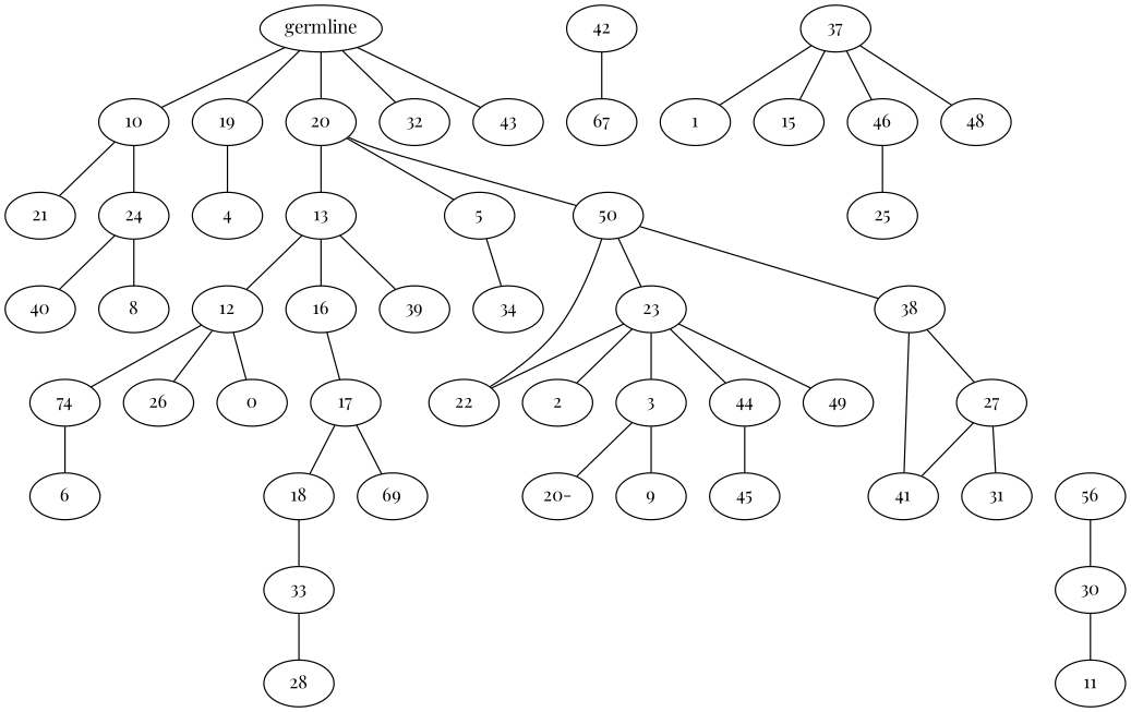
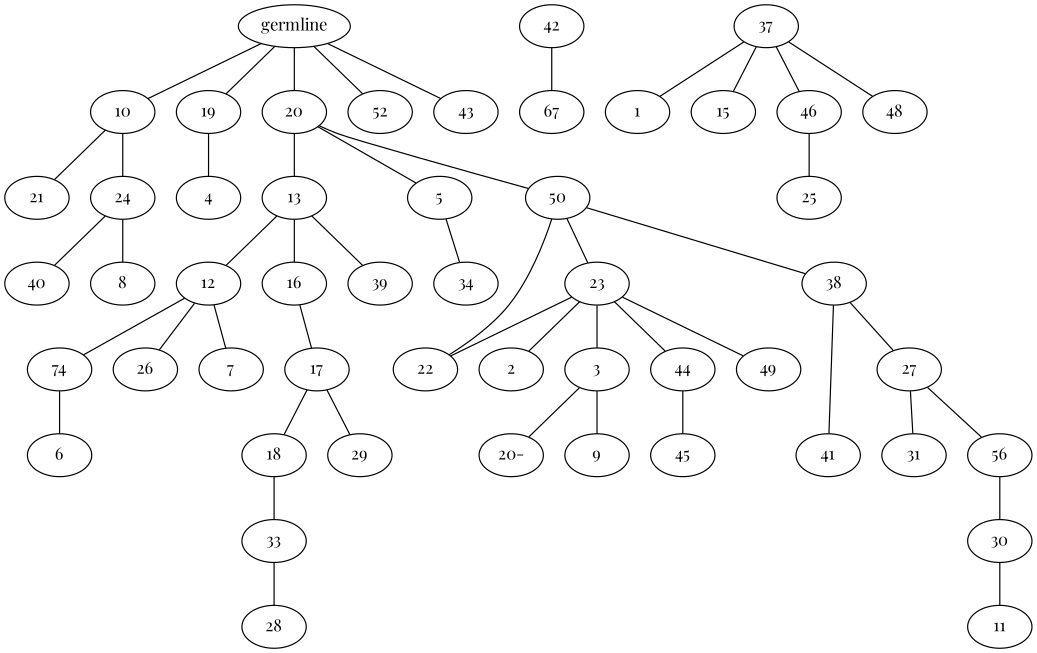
  graph {
    fontname="Playfair Display"
    node [fontname="Playfair Display"]
    edge [fontname="Playfair Display"]
    n1 [label=germline]
    n2 [label=10]
    n3 [label=19]
    n4 [label=20]
-   n5 [label=32]
+   n5 [label=52]
    n6 [label=43]
    n7 [label=21]
    n8 [label=24]
    n9 [label=4]
    n10 [label=13]
    n11 [label=5]
    n12 [label=50]
    n13 [label=40]
    n14 [label=8]
    n15 [label=12]
    n16 [label=16]
    n17 [label=39]
    n18 [label=34]
    n19 [label=22]
    n20 [label=23]
    n21 [label=38]
    n22 [label=74]
    n23 [label=26]
-   n24 [label=0]
+   n24 [label=7]
    n25 [label=17]
    n26 [label=6]
    n27 [label=18]
-   n28 [label=69]
+   n28 [label=29]
    n29 [label=33]
    n30 [label=28]
    n31 [label=2]
    n32 [label=3]
    n33 [label=44]
    n34 [label=49]
    n35 [label=27]
    n36 [label=41]
    n37 [label="20-"]
    n38 [label=9]
    n39 [label=42]
    n40 [label=67]
    n41 [label=45]
    n42 [label=31]
    n43 [label=56]
    n44 [label=37]
    n45 [label=1]
    n46 [label=15]
    n47 [label=46]
    n48 [label=48]
    n49 [label=30]
    n50 [label=11]
    n51 [label=25]
    n1 -- n2
    n1 -- n3
    n1 -- n4
    n1 -- n5
    n1 -- n6
    n2 -- n7
    n2 -- n8
    n3 -- n9
    n4 -- n10
    n4 -- n11
    n4 -- n12
    n8 -- n13
    n8 -- n14
    n10 -- n15
    n10 -- n16
    n10 -- n17
    n11 -- n18
    n12 -- n19
    n12 -- n20
    n12 -- n21
    n15 -- n22
    n15 -- n23
    n15 -- n24
    n16 -- n25
    n20 -- n19
    n20 -- n31
    n20 -- n32
    n20 -- n33
    n20 -- n34
    n21 -- n35
    n21 -- n36
    n22 -- n26
    n25 -- n27
    n25 -- n28
    n27 -- n29
    n29 -- n30
    n32 -- n37
    n32 -- n38
    n33 -- n41
    n35 -- n42
-   n35 -- n36
+   n35 -- n43
    n39 -- n40
    n43 -- n49
    n44 -- n45
    n44 -- n46
    n44 -- n47
    n44 -- n48
    n47 -- n51
    n49 -- n50
  }
